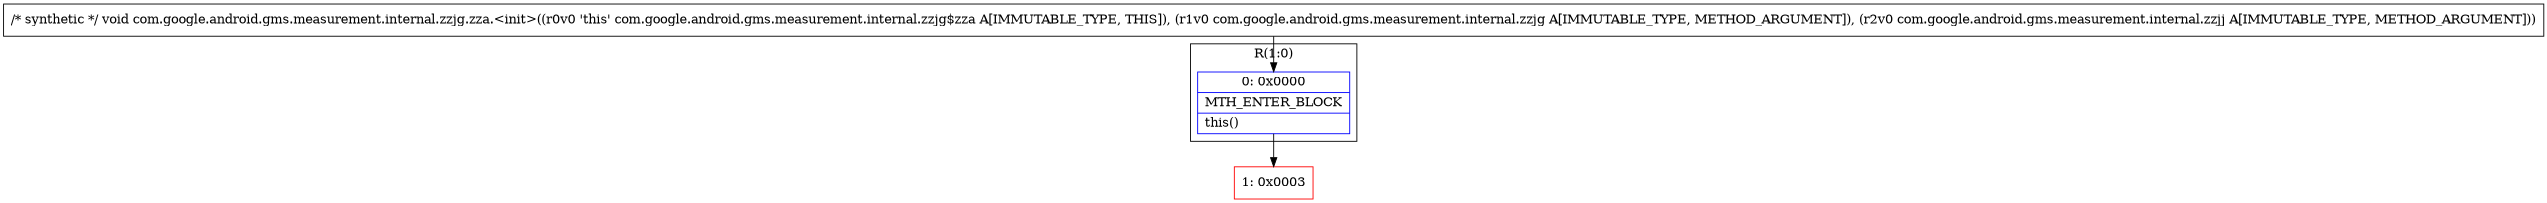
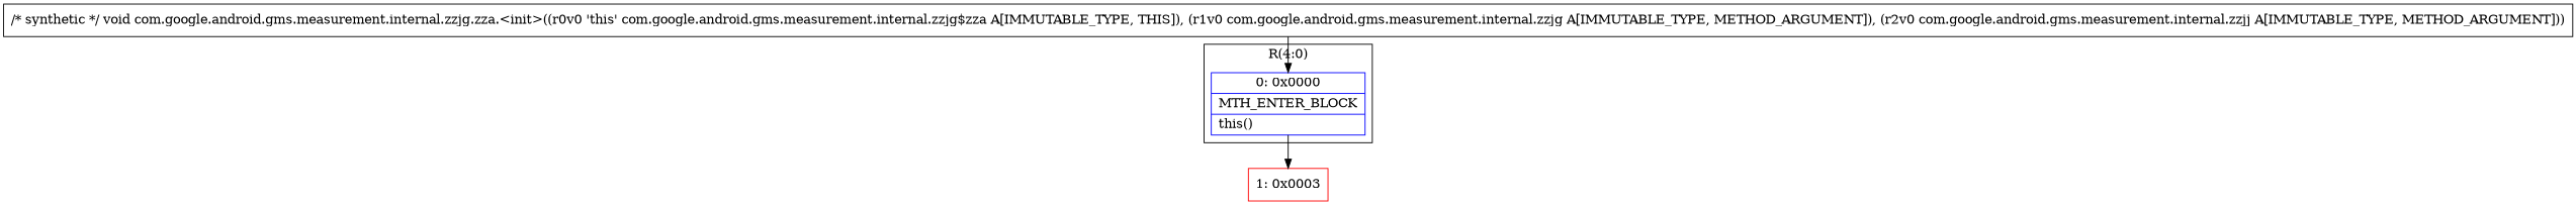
  digraph {
    node [shape=record]
    n1 [color=blue label="{0\:\ 0x0000|MTH_ENTER_BLOCK\l|this()\l}"]
    n2 [color=red label="{1\:\ 0x0003}"]
    n3 [label="{\/* synthetic *\/ void com.google.android.gms.measurement.internal.zzjg.zza.\<init\>((r0v0 'this' com.google.android.gms.measurement.internal.zzjg$zza A[IMMUTABLE_TYPE, THIS]), (r1v0 com.google.android.gms.measurement.internal.zzjg A[IMMUTABLE_TYPE, METHOD_ARGUMENT]), (r2v0 com.google.android.gms.measurement.internal.zzjj A[IMMUTABLE_TYPE, METHOD_ARGUMENT])) }"]
    subgraph cluster_1 {
-     label="R(1:0)"
+     label="R(4:0)"
      n1
    }
    n1 -> n2
    n3 -> n1
  }
